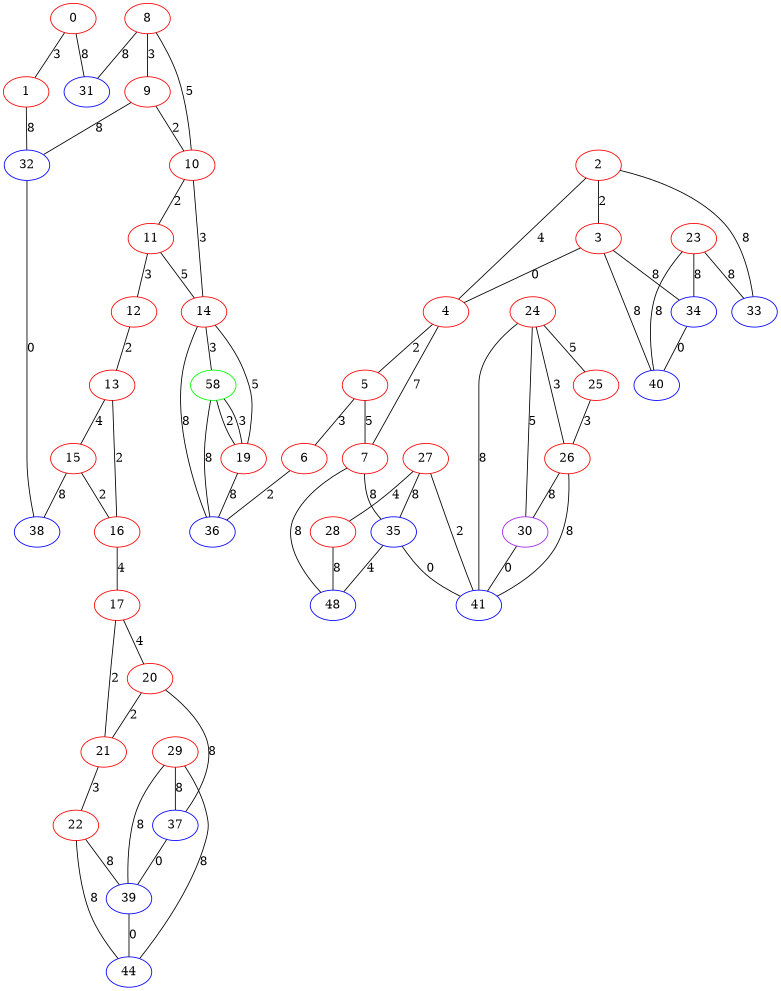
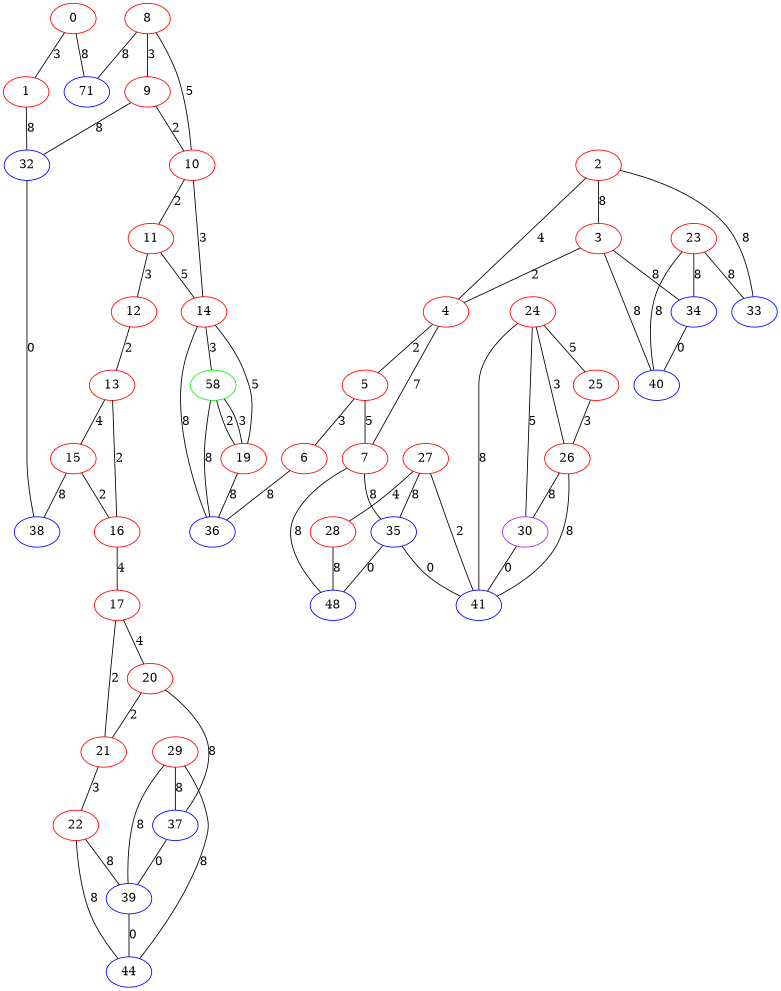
  graph {
    node [color=red weight=1]
    0
    1
-   31 [color=blue weight=3]
+   31 [color=blue weight=3 label=71]
    32 [color=blue weight=3]
    38 [color=blue weight=3]
    2
    3
    4
    33 [color=blue weight=3]
    34 [color=blue weight=3]
    40 [color=blue weight=3]
    5
    7
    6
    35 [color=blue weight=3]
    n16 [color=blue label=48 weight=3]
    36 [color=blue weight=3]
    41 [color=blue weight=3]
    8
    9
    10
    11
    14
    12
    n25 [color=green label=58 weight=2]
    19
    13
    15
    16
    17
    20
    21
    37 [color=blue weight=3]
    22
    39 [color=blue weight=3]
    n36 [color=blue label=44 weight=3]
    23
    24
    25
    26
    30 [color=purple weight=4]
    27
    28
    29
    0 -- 1 [label=3]
    0 -- 31 [label=8]
    1 -- 32 [label=8]
    32 -- 38 [label=0]
-   2 -- 3 [label=2]
+   2 -- 3 [label=8]
    2 -- 4 [label=4]
    2 -- 33 [label=8]
-   3 -- 4 [label=0]
+   3 -- 4 [label=2]
    3 -- 34 [label=8]
    3 -- 40 [label=8]
    4 -- 5 [label=2]
    4 -- 7 [label=7]
    34 -- 40 [label=0]
    5 -- 7 [label=5]
    5 -- 6 [label=3]
    7 -- 35 [label=8]
    7 -- n16 [label=8]
-   6 -- 36 [label=2]
-   35 -- n16 [label=4]
+   6 -- 36 [label=8]
+   35 -- n16 [label=0]
    35 -- 41 [label=0]
    8 -- 31 [label=8]
    8 -- 9 [label=3]
    8 -- 10 [label=5]
    9 -- 32 [label=8]
    9 -- 10 [label=2]
    10 -- 11 [label=2]
    10 -- 14 [label=3]
    11 -- 14 [label=5]
    11 -- 12 [label=3]
    14 -- 36 [label=8]
    14 -- n25 [label=3]
    14 -- 19 [label=5]
    12 -- 13 [label=2]
    n25 -- 36 [label=8]
    n25 -- 19 [label=2]
    n25 -- 19 [label=3]
    19 -- 36 [label=8]
    13 -- 15 [label=4]
    13 -- 16 [label=2]
    15 -- 38 [label=8]
    15 -- 16 [label=2]
    16 -- 17 [label=4]
    17 -- 20 [label=4]
    17 -- 21 [label=2]
    20 -- 21 [label=2]
    20 -- 37 [label=8]
    21 -- 22 [label=3]
    37 -- 39 [label=0]
    22 -- 39 [label=8]
    22 -- n36 [label=8]
    39 -- n36 [label=0]
    23 -- 33 [label=8]
    23 -- 34 [label=8]
    23 -- 40 [label=8]
    24 -- 41 [label=8]
    24 -- 25 [label=5]
    24 -- 26 [label=3]
    24 -- 30 [label=5]
    25 -- 26 [label=3]
    26 -- 41 [label=8]
    26 -- 30 [label=8]
    30 -- 41 [label=0]
    27 -- 35 [label=8]
    27 -- 41 [label=2]
    27 -- 28 [label=4]
    28 -- n16 [label=8]
    29 -- 37 [label=8]
    29 -- 39 [label=8]
    29 -- n36 [label=8]
  }
